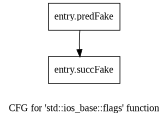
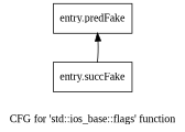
  digraph {
    label="CFG for 'std::ios_base::flags' function"
    fontname="Liberation Serif"
    node [shape=record fontname="Liberation Serif"]
    n1 [label="{entry.predFake}"]
    n2 [filename="/home/omerfaruk/tools/Xilinx/Vitis_HLS/2023.2/tps/lnx64/gcc-8.3.0/lib/gcc/x86_64-pc-linux-gnu/8.3.0/../../../../include/c++/8.3.0/bits/ios_base.h" label="{entry.succFake}" linenumber=622]
-   n1 -> n2 [execusionnum=3 filename="/home/omerfaruk/tools/Xilinx/Vitis_HLS/2023.2/tps/lnx64/gcc-8.3.0/lib/gcc/x86_64-pc-linux-gnu/8.3.0/../../../../include/c++/8.3.0/bits/ios_base.h" fontname="Liberation Serif"]
+   n2 -> n1 [execusionnum=3 filename="/home/omerfaruk/tools/Xilinx/Vitis_HLS/2023.2/tps/lnx64/gcc-8.3.0/lib/gcc/x86_64-pc-linux-gnu/8.3.0/../../../../include/c++/8.3.0/bits/ios_base.h" fontname="Liberation Serif"]
  }
